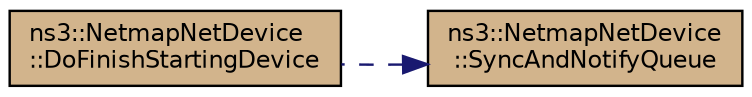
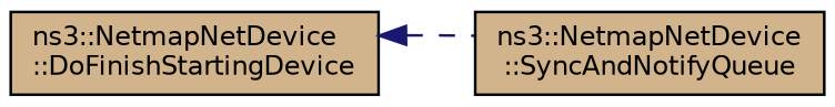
  digraph {
    rankdir=RL
    node [color=black fillcolor=tan fontname=Helvetica fontsize=10 shape=record style=filled]
    n1 [fontcolor=black height=0.2 label="ns3::NetmapNetDevice\l::SyncAndNotifyQueue" width=0.4]
    n2 [height=0.2 label="ns3::NetmapNetDevice\l::DoFinishStartingDevice" width=0.4]
-   n1 -> n2 [color=midnightblue dir=back fontname=Helvetica fontsize=10 labelfontname=Helvetica labelfontsize=10 style=dashed]
+   n2 -> n1 [color=midnightblue dir=back fontname=Helvetica fontsize=10 labelfontname=Helvetica labelfontsize=10 style=dashed]
  }
